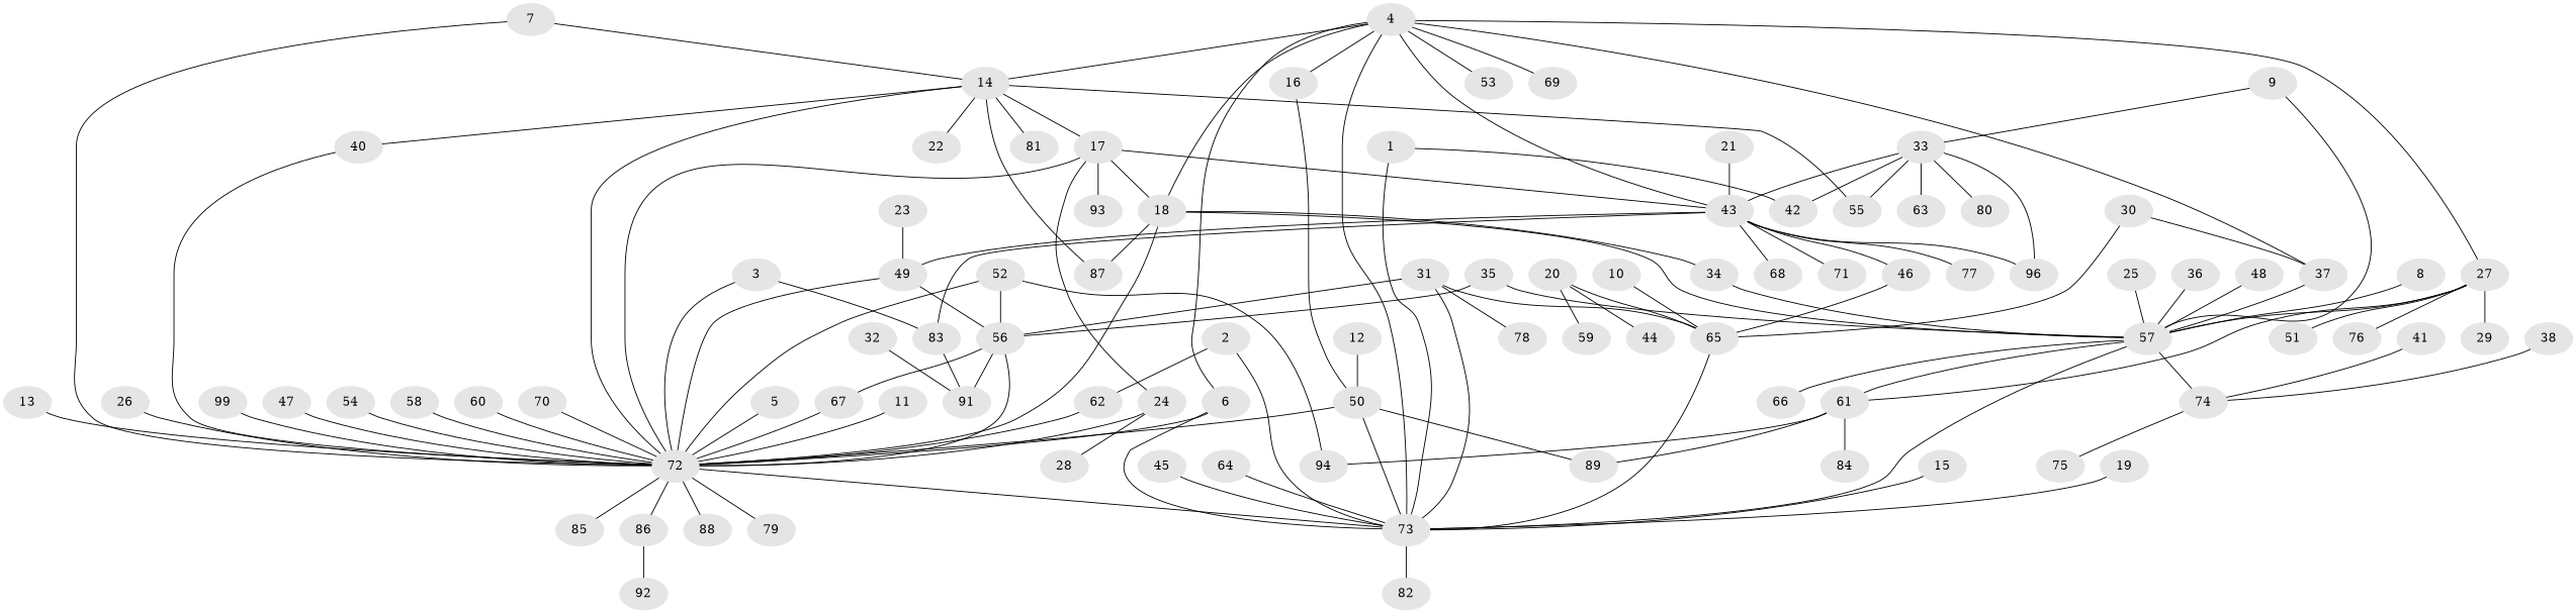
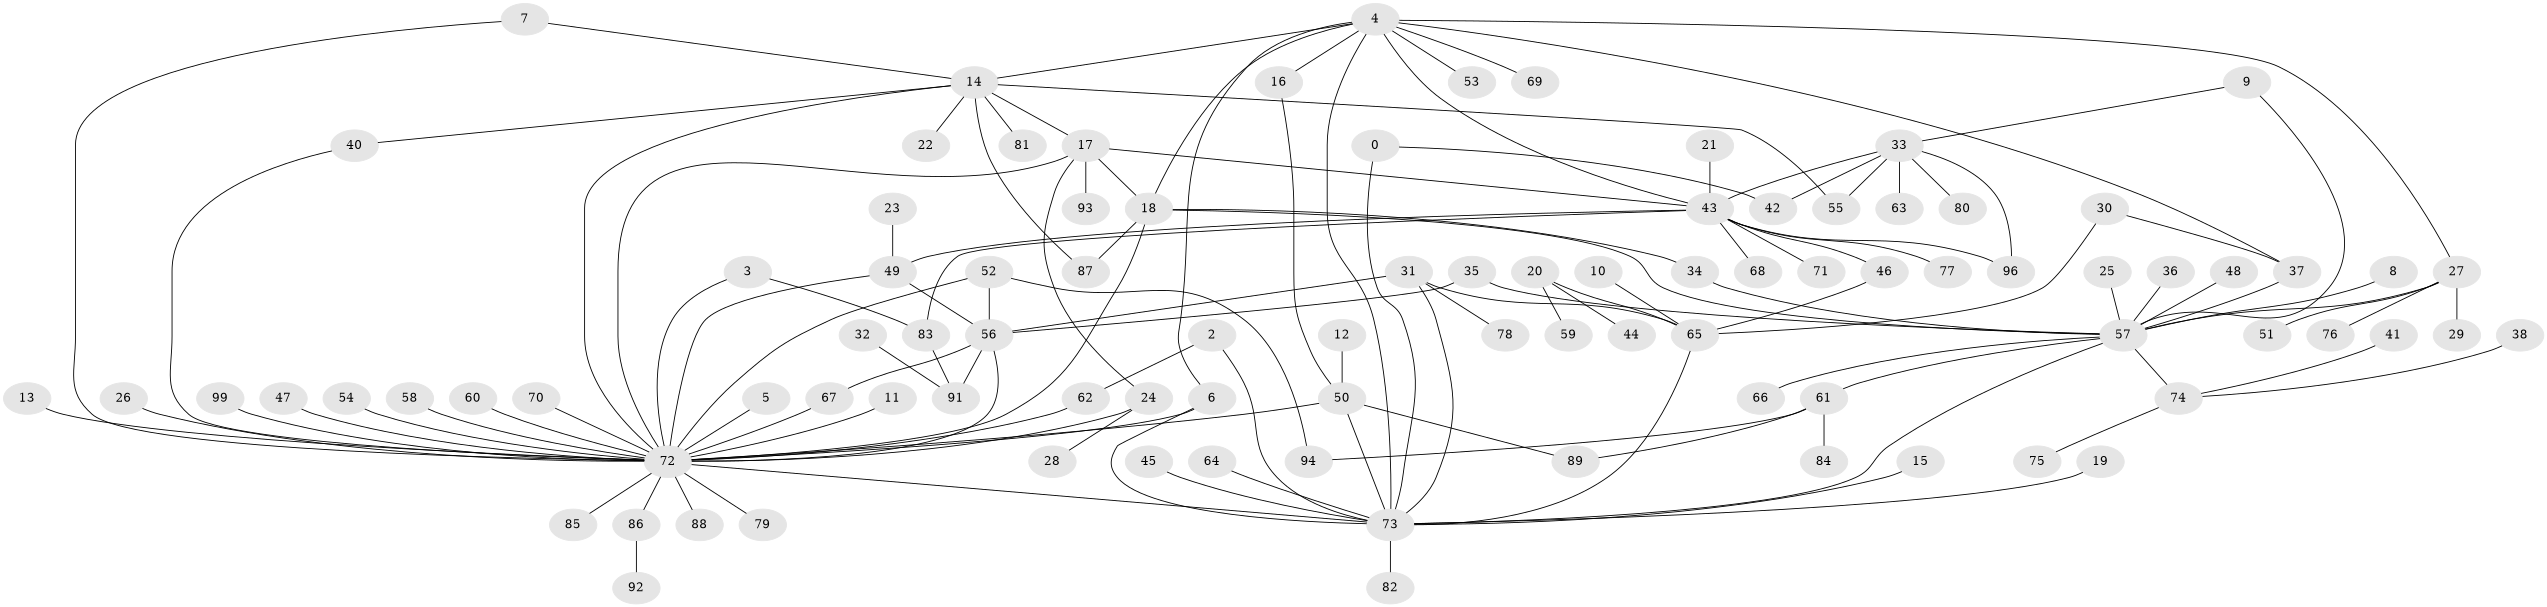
  graph {
    node [color=gray90 style=filled]
    edge [weight=1.0]
-   1
+   1 [label=0]
    42
    73
    82
    2
    62
    72
    3
    83
    79
    85
    86
    88
    91
    4
    6
    14
    16
    18
    27
    37
    43
    53
    69
    17
    22
    40
    55
    81
    87
    50
    57
    34
    29
    51
    61
    76
    49
    n39 [label=96]
    46
    68
    71
    77
    5
    7
    8
    74
    66
    9
    33
    63
    80
    10
    65
    11
    12
    89
    13
    24
    93
    15
    28
    19
    20
    44
    59
    21
    23
    56
    25
    26
    94
    84
    30
    31
    78
    67
    32
    35
    36
    38
    75
    n83 [label=99]
    41
    45
    47
    48
    52
    54
    58
    60
    64
    70
    92
    1 -- 42
    1 -- 73
    73 -- 82
    2 -- 73
    2 -- 62
    62 -- 72
    72 -- 73
    72 -- 79
    72 -- 85
    72 -- 86
    72 -- 88
    3 -- 72
    3 -- 83
    83 -- 91
    86 -- 92
    4 -- 73
    4 -- 6
    4 -- 14
    4 -- 16
    4 -- 18
    4 -- 27
    4 -- 37
    4 -- 43
    4 -- 53
    4 -- 69
    6 -- 73
    6 -- 72
    14 -- 72
    14 -- 17
    14 -- 22
    14 -- 40
    14 -- 55
    14 -- 81
    14 -- 87
    16 -- 50
    18 -- 72
    18 -- 87
    18 -- 57
    18 -- 34
    27 -- 57
    27 -- 29
    27 -- 51
-   27 -- 61
    27 -- 76
    37 -- 57
    43 -- 83
    43 -- 49
    43 -- n39
    43 -- 46
    43 -- 68
    43 -- 71
    43 -- 77
    17 -- 72
    17 -- 18
    17 -- 43
    17 -- 24
    17 -- 93
    40 -- 72
    50 -- 73
    50 -- 72
    50 -- 89
    57 -- 73
    57 -- 61
    57 -- 74
    57 -- 66
    34 -- 57
    61 -- 89
    61 -- 94
    61 -- 84
    49 -- 72
    49 -- 56
    46 -- 65
    5 -- 72
    7 -- 72
    7 -- 14
    8 -- 57
    74 -- 75
    9 -- 57
    9 -- 33
    33 -- 42
    33 -- 43
    33 -- 55
    33 -- n39
    33 -- 63
    33 -- 80
    10 -- 65
    65 -- 73
    11 -- 72
    12 -- 50
    13 -- 72
    24 -- 72 [weight=2.0]
    24 -- 28
    15 -- 73
    19 -- 73
    20 -- 65
    20 -- 44
    20 -- 59
    21 -- 43
    23 -- 49
    56 -- 72
    56 -- 91
    56 -- 67
    25 -- 57
    26 -- 72
    30 -- 37
    30 -- 65
    31 -- 73
    31 -- 65
    31 -- 56 [weight=2.0]
    31 -- 78
    67 -- 72
    32 -- 91
    35 -- 57
    35 -- 56
    36 -- 57
    38 -- 74
    n83 -- 72
    41 -- 74
    45 -- 73
    47 -- 72
    48 -- 57
    52 -- 72
    52 -- 56
    52 -- 94
    54 -- 72
    58 -- 72
    60 -- 72
    64 -- 73
    70 -- 72
  }
